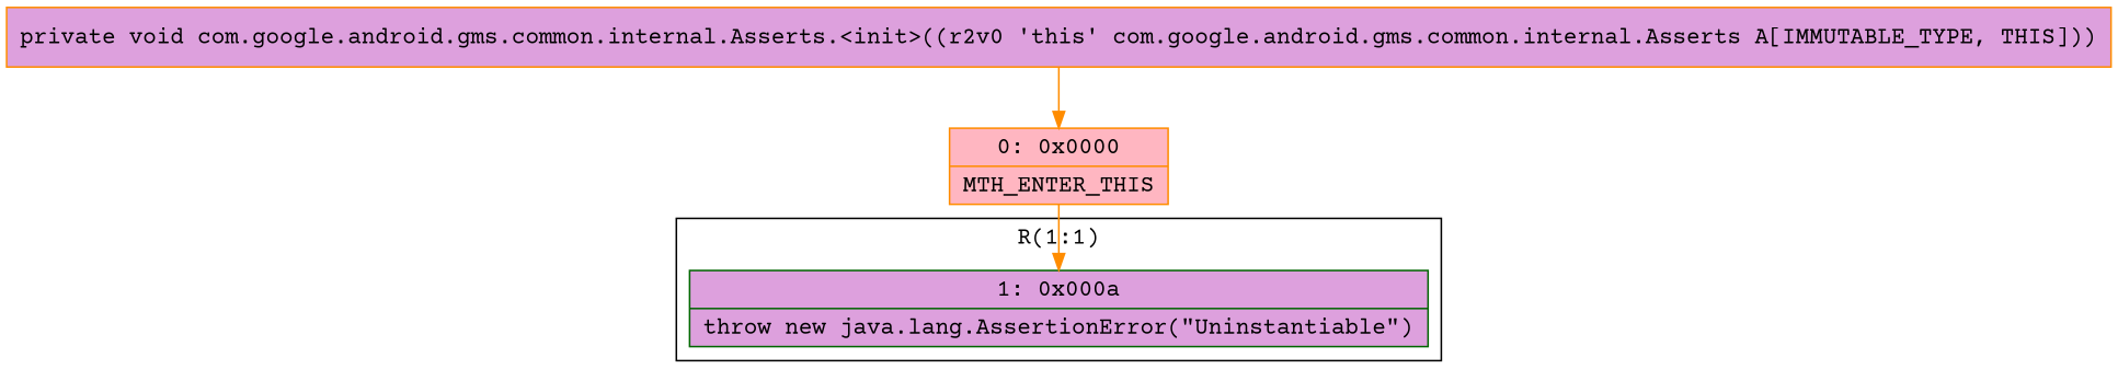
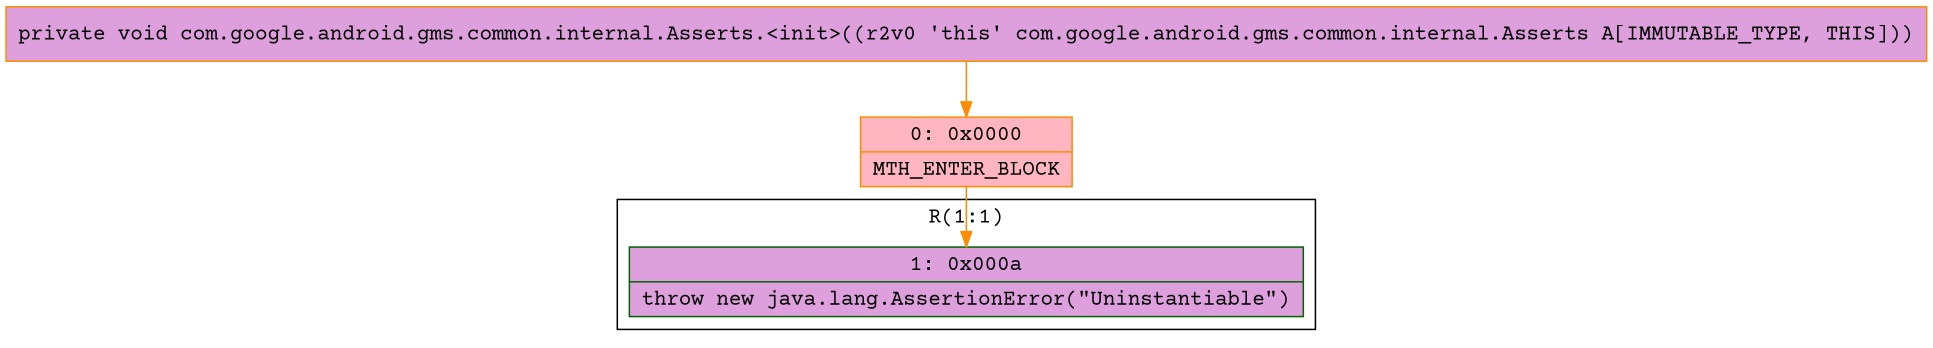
  digraph {
    fontname="Courier Prime"
    node [color=darkorange shape=record style=filled fillcolor=plum fontname="Courier Prime"]
    edge [color=darkorange fontname="Courier Prime"]
    n1 [color=darkgreen label="{1\:\ 0x000a|throw new java.lang.AssertionError(\"Uninstantiable\")\l}"]
-   n2 [label="{0\:\ 0x0000|MTH_ENTER_THIS\l}" fillcolor=lightpink]
+   n2 [label="{0\:\ 0x0000|MTH_ENTER_BLOCK\l}" fillcolor=lightpink]
    n3 [label="{private void com.google.android.gms.common.internal.Asserts.\<init\>((r2v0 'this' com.google.android.gms.common.internal.Asserts A[IMMUTABLE_TYPE, THIS])) }"]
    subgraph cluster_1 {
      label="R(1:1)"
      n1
    }
    n2 -> n1
    n3 -> n2
  }
